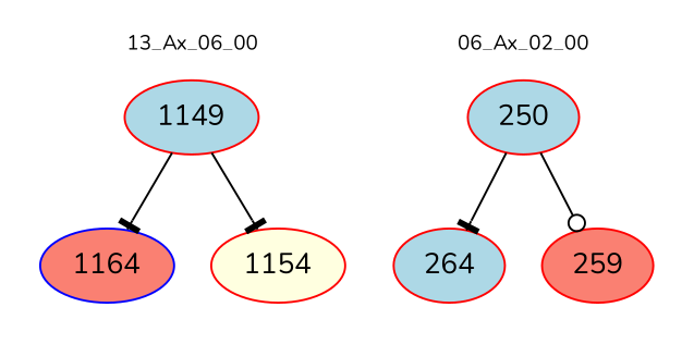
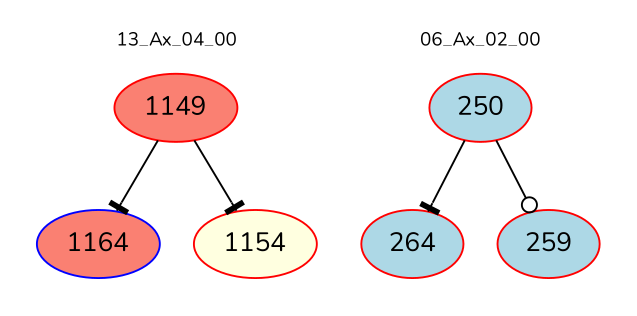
  digraph {
    fontname=Nunito
    node [color=red fillcolor=lightblue fontname=Nunito style=filled]
    edge [arrowhead=tee color=black fontname=Nunito]
-   n1 [label=1149]
+   n1 [fillcolor=salmon label=1149]
    n2 [color=blue fillcolor=salmon label=1164]
    n3 [fillcolor=lightyellow label=1154]
    n4 [label=250]
    n5 [label=264]
-   n6 [fillcolor=salmon label=259]
+   n6 [label=259]
    subgraph cluster_1 {
      color=white
      fontsize=10
-     label="13_Ax_06_00"
+     label="13_Ax_04_00"
      n1
      n2
      n3
    }
    subgraph cluster_2 {
      color=white
      fontsize=10
      label="06_Ax_02_00"
      n4
      n5
      n6
    }
    n1 -> n2
    n1 -> n3
    n4 -> n5
    n4 -> n6 [arrowhead=odot]
  }
